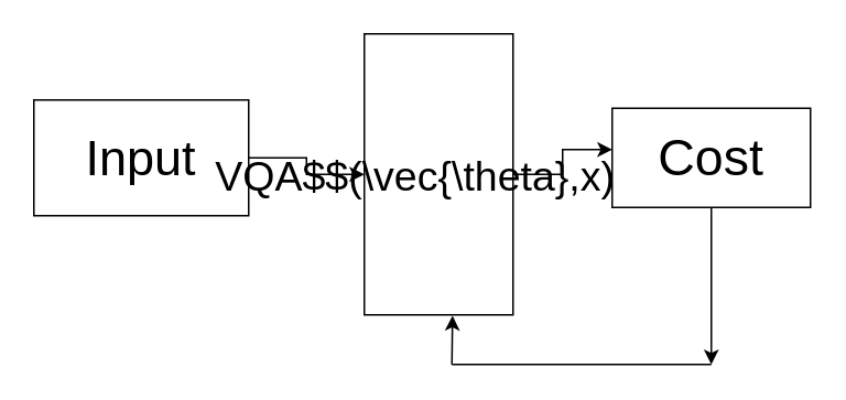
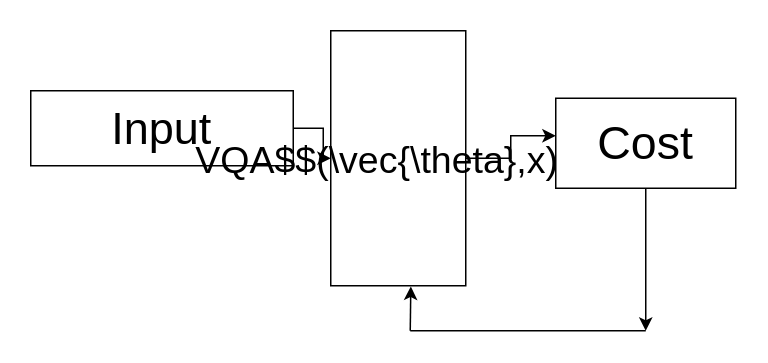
  <mxCell id="0" />
  <mxCell id="1" parent="0" />
  <mxCell id="2" style="edgeStyle=orthogonalEdgeStyle;rounded=0;orthogonalLoop=1;jettySize=auto;html=1;" parent="1" source="3" target="5" edge="1"><mxGeometry relative="1" as="geometry" /></mxCell>
- <mxCell id="3" value="Input" style="rounded=0;whiteSpace=wrap;html=1;fontSize=30;" parent="1" vertex="1"><mxGeometry x="20" y="60" width="130" height="70" as="geometry" /></mxCell>
+ <mxCell id="3" value="Input" style="rounded=0;whiteSpace=wrap;html=1;fontSize=30;" parent="1" vertex="1"><mxGeometry x="20" y="60" width="175" height="50" as="geometry" /></mxCell>
  <mxCell id="4" style="edgeStyle=orthogonalEdgeStyle;rounded=0;orthogonalLoop=1;jettySize=auto;html=1;entryX=0;entryY=0.417;entryDx=0;entryDy=0;entryPerimeter=0;" parent="1" source="5" target="6" edge="1"><mxGeometry relative="1" as="geometry" /></mxCell>
  <mxCell id="5" value="VQA$$(\vec{\theta},x)$$" style="rounded=0;whiteSpace=wrap;html=1;fontSize=25;" parent="1" vertex="1"><mxGeometry x="220" y="20" width="90" height="170" as="geometry" /></mxCell>
  <mxCell id="6" value="Cost" style="rounded=0;whiteSpace=wrap;html=1;fontSize=31;" parent="1" vertex="1"><mxGeometry x="370" y="65" width="120" height="60" as="geometry" /></mxCell>
  <mxCell id="7" value="" style="endArrow=classic;html=1;rounded=0;exitX=0.5;exitY=1;exitDx=0;exitDy=0;" parent="1" source="6" edge="1"><mxGeometry width="50" height="50" relative="1" as="geometry"><mxPoint x="330" y="270" as="sourcePoint" /><mxPoint x="430" y="220" as="targetPoint" /></mxGeometry></mxCell>
  <mxCell id="8" value="" style="endArrow=none;html=1;rounded=0;endFill=0;" parent="1" edge="1"><mxGeometry width="50" height="50" relative="1" as="geometry"><mxPoint x="430" y="220" as="sourcePoint" /><mxPoint x="273" y="220" as="targetPoint" /></mxGeometry></mxCell>
  <mxCell id="9" value="" style="endArrow=classic;html=1;rounded=0;entryX=0.593;entryY=1.003;entryDx=0;entryDy=0;entryPerimeter=0;" parent="1" target="5" edge="1"><mxGeometry width="50" height="50" relative="1" as="geometry"><mxPoint x="273" y="220" as="sourcePoint" /><mxPoint x="380" y="220" as="targetPoint" /></mxGeometry></mxCell>
